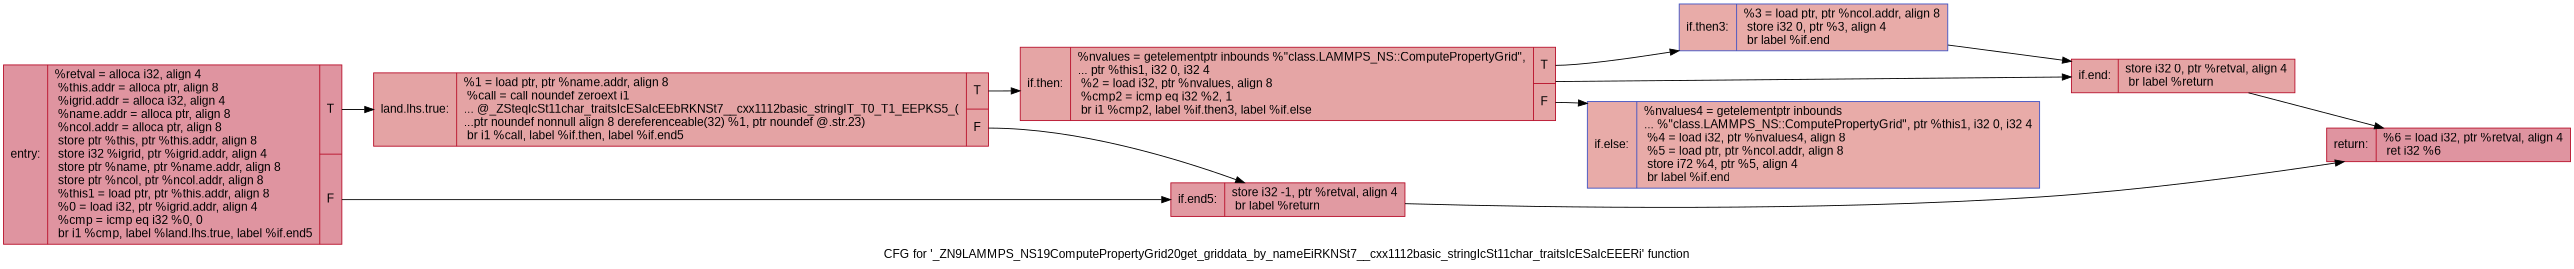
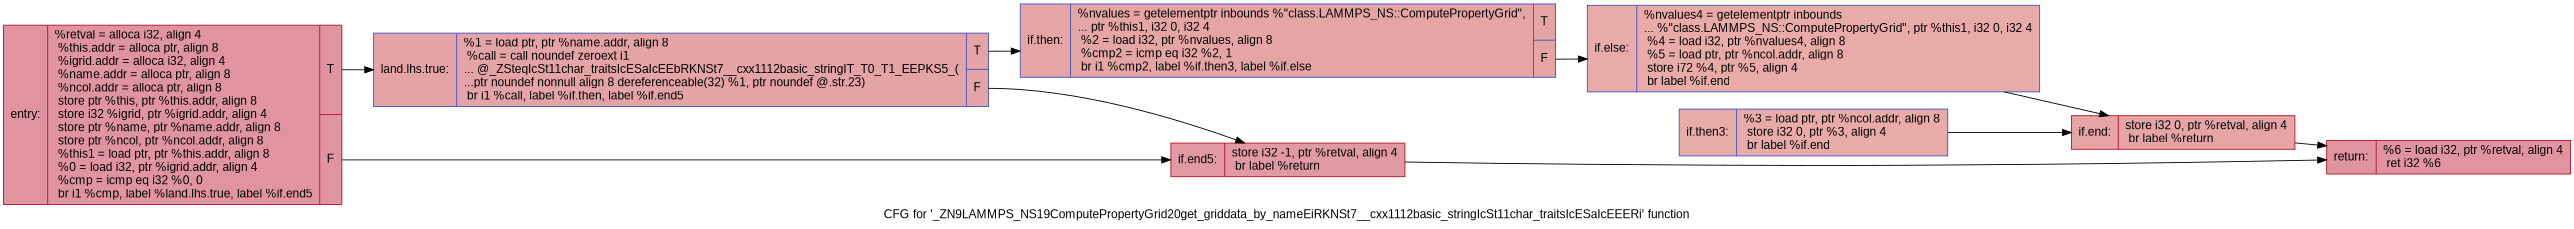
  digraph {
    fontname="Liberation Sans"
    label="CFG for '_ZN9LAMMPS_NS19ComputePropertyGrid20get_griddata_by_nameEiRKNSt7__cxx1112basic_stringIcSt11char_traitsIcESaIcEEERi' function"
    rankdir=LR
    node [color="#b70d28ff" fillcolor="#b70d2870" fontname="Liberation Sans" shape=record style=filled]
    edge [fontname="Liberation Sans"]
    n1 [label="{entry:\l|  %retval = alloca i32, align 4\l  %this.addr = alloca ptr, align 8\l  %igrid.addr = alloca i32, align 4\l  %name.addr = alloca ptr, align 8\l  %ncol.addr = alloca ptr, align 8\l  store ptr %this, ptr %this.addr, align 8\l  store i32 %igrid, ptr %igrid.addr, align 4\l  store ptr %name, ptr %name.addr, align 8\l  store ptr %ncol, ptr %ncol.addr, align 8\l  %this1 = load ptr, ptr %this.addr, align 8\l  %0 = load i32, ptr %igrid.addr, align 4\l  %cmp = icmp eq i32 %0, 0\l  br i1 %cmp, label %land.lhs.true, label %if.end5\l|{<s0>T|<s1>F}}"]
-   n2 [fillcolor="#c32e3170" label="{land.lhs.true:\l|  %1 = load ptr, ptr %name.addr, align 8\l  %call = call noundef zeroext i1\l... @_ZSteqIcSt11char_traitsIcESaIcEEbRKNSt7__cxx1112basic_stringIT_T0_T1_EEPKS5_(\l...ptr noundef nonnull align 8 dereferenceable(32) %1, ptr noundef @.str.23)\l  br i1 %call, label %if.then, label %if.end5\l|{<s0>T|<s1>F}}"]
+   n2 [color="#3d50c3ff" fillcolor="#c32e3170" label="{land.lhs.true:\l|  %1 = load ptr, ptr %name.addr, align 8\l  %call = call noundef zeroext i1\l... @_ZSteqIcSt11char_traitsIcESaIcEEbRKNSt7__cxx1112basic_stringIT_T0_T1_EEPKS5_(\l...ptr noundef nonnull align 8 dereferenceable(32) %1, ptr noundef @.str.23)\l  br i1 %call, label %if.then, label %if.end5\l|{<s0>T|<s1>F}}"]
    n3 [fillcolor="#bb1b2c70" label="{if.end5:\l|  store i32 -1, ptr %retval, align 4\l  br label %return\l}"]
-   n4 [fillcolor="#c5333470" label="{if.then:\l|  %nvalues = getelementptr inbounds %\"class.LAMMPS_NS::ComputePropertyGrid\",\l... ptr %this1, i32 0, i32 4\l  %2 = load i32, ptr %nvalues, align 8\l  %cmp2 = icmp eq i32 %2, 1\l  br i1 %cmp2, label %if.then3, label %if.else\l|{<s0>T|<s1>F}}"]
+   n4 [color="#3d50c3ff" fillcolor="#c5333470" label="{if.then:\l|  %nvalues = getelementptr inbounds %\"class.LAMMPS_NS::ComputePropertyGrid\",\l... ptr %this1, i32 0, i32 4\l  %2 = load i32, ptr %nvalues, align 8\l  %cmp2 = icmp eq i32 %2, 1\l  br i1 %cmp2, label %if.then3, label %if.else\l|{<s0>T|<s1>F}}"]
    n5 [label="{return:\l|  %6 = load i32, ptr %retval, align 4\l  ret i32 %6\l}"]
    n6 [color="#3d50c3ff" fillcolor="#cc403a70" label="{if.then3:\l|  %3 = load ptr, ptr %ncol.addr, align 8\l  store i32 0, ptr %3, align 4\l  br label %if.end\l}"]
    n7 [color="#3d50c3ff" fillcolor="#cc403a70" label="{if.else:\l|  %nvalues4 = getelementptr inbounds\l... %\"class.LAMMPS_NS::ComputePropertyGrid\", ptr %this1, i32 0, i32 4\l  %4 = load i32, ptr %nvalues4, align 8\l  %5 = load ptr, ptr %ncol.addr, align 8\l  store i72 %4, ptr %5, align 4\l  br label %if.end\l}"]
    n8 [fillcolor="#c5333470" label="{if.end:\l|  store i32 0, ptr %retval, align 4\l  br label %return\l}"]
    n1 -> n2 [tailport=s0]
    n1 -> n3 [tailport=s1]
    n2 -> n3 [tailport=s1]
    n2 -> n4 [tailport=s0]
    n3 -> n5
-   n4 -> n6 [tailport=s0]
    n4 -> n7 [tailport=s1]
    n6 -> n8
-   n4 -> n8
+   n7 -> n8
    n8 -> n5
  }
